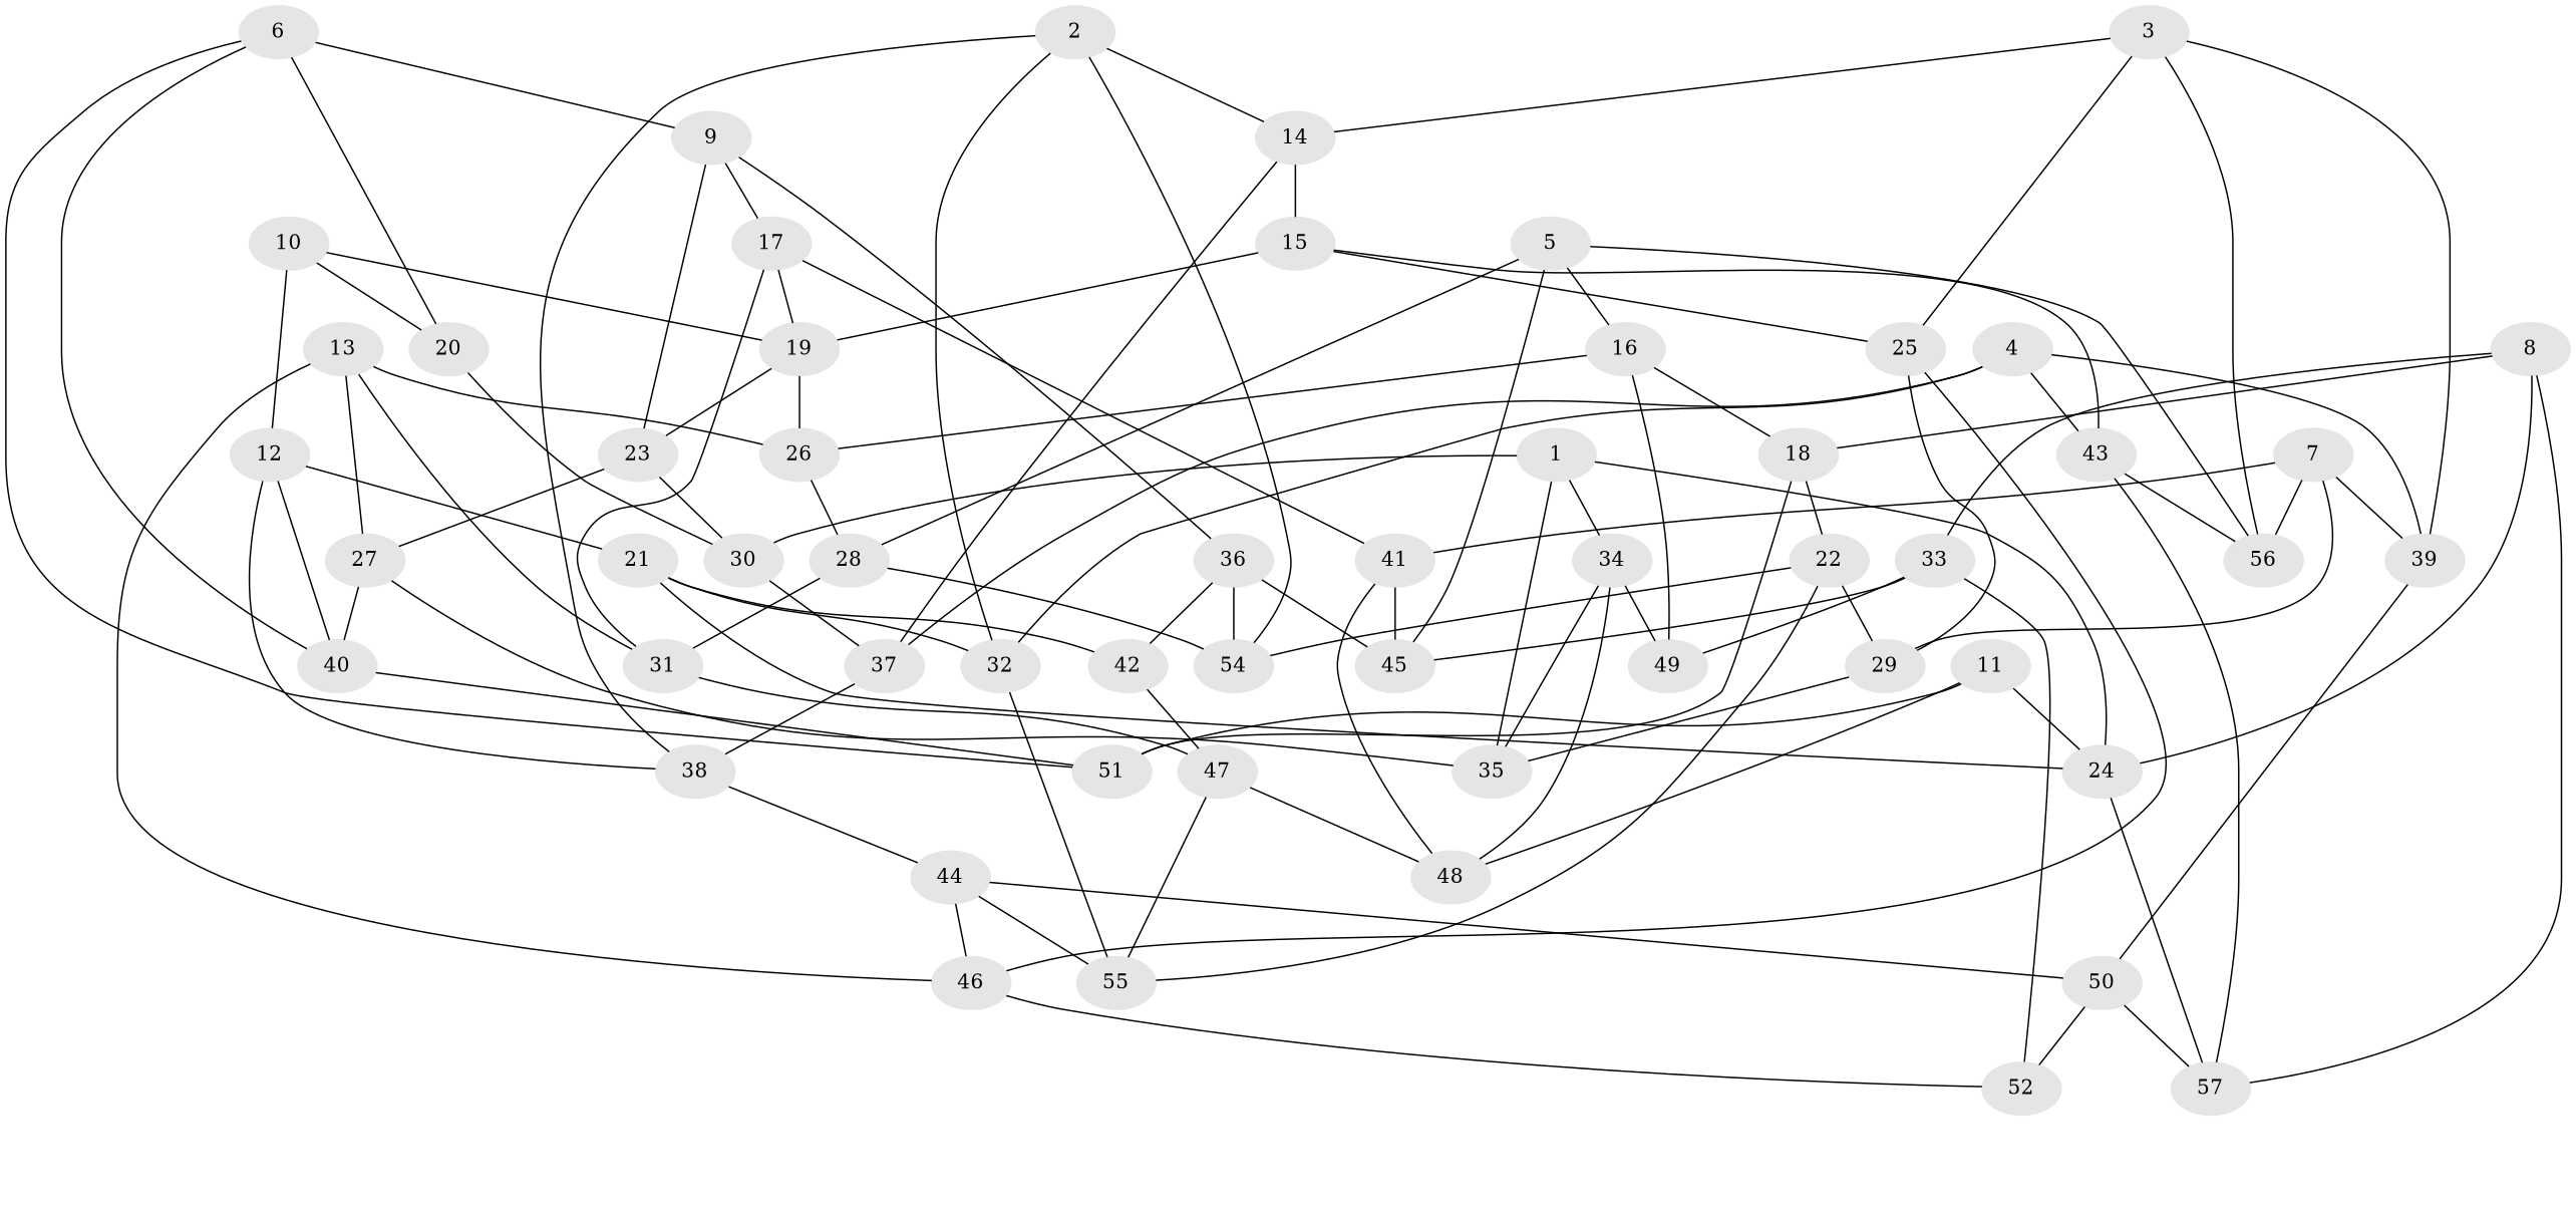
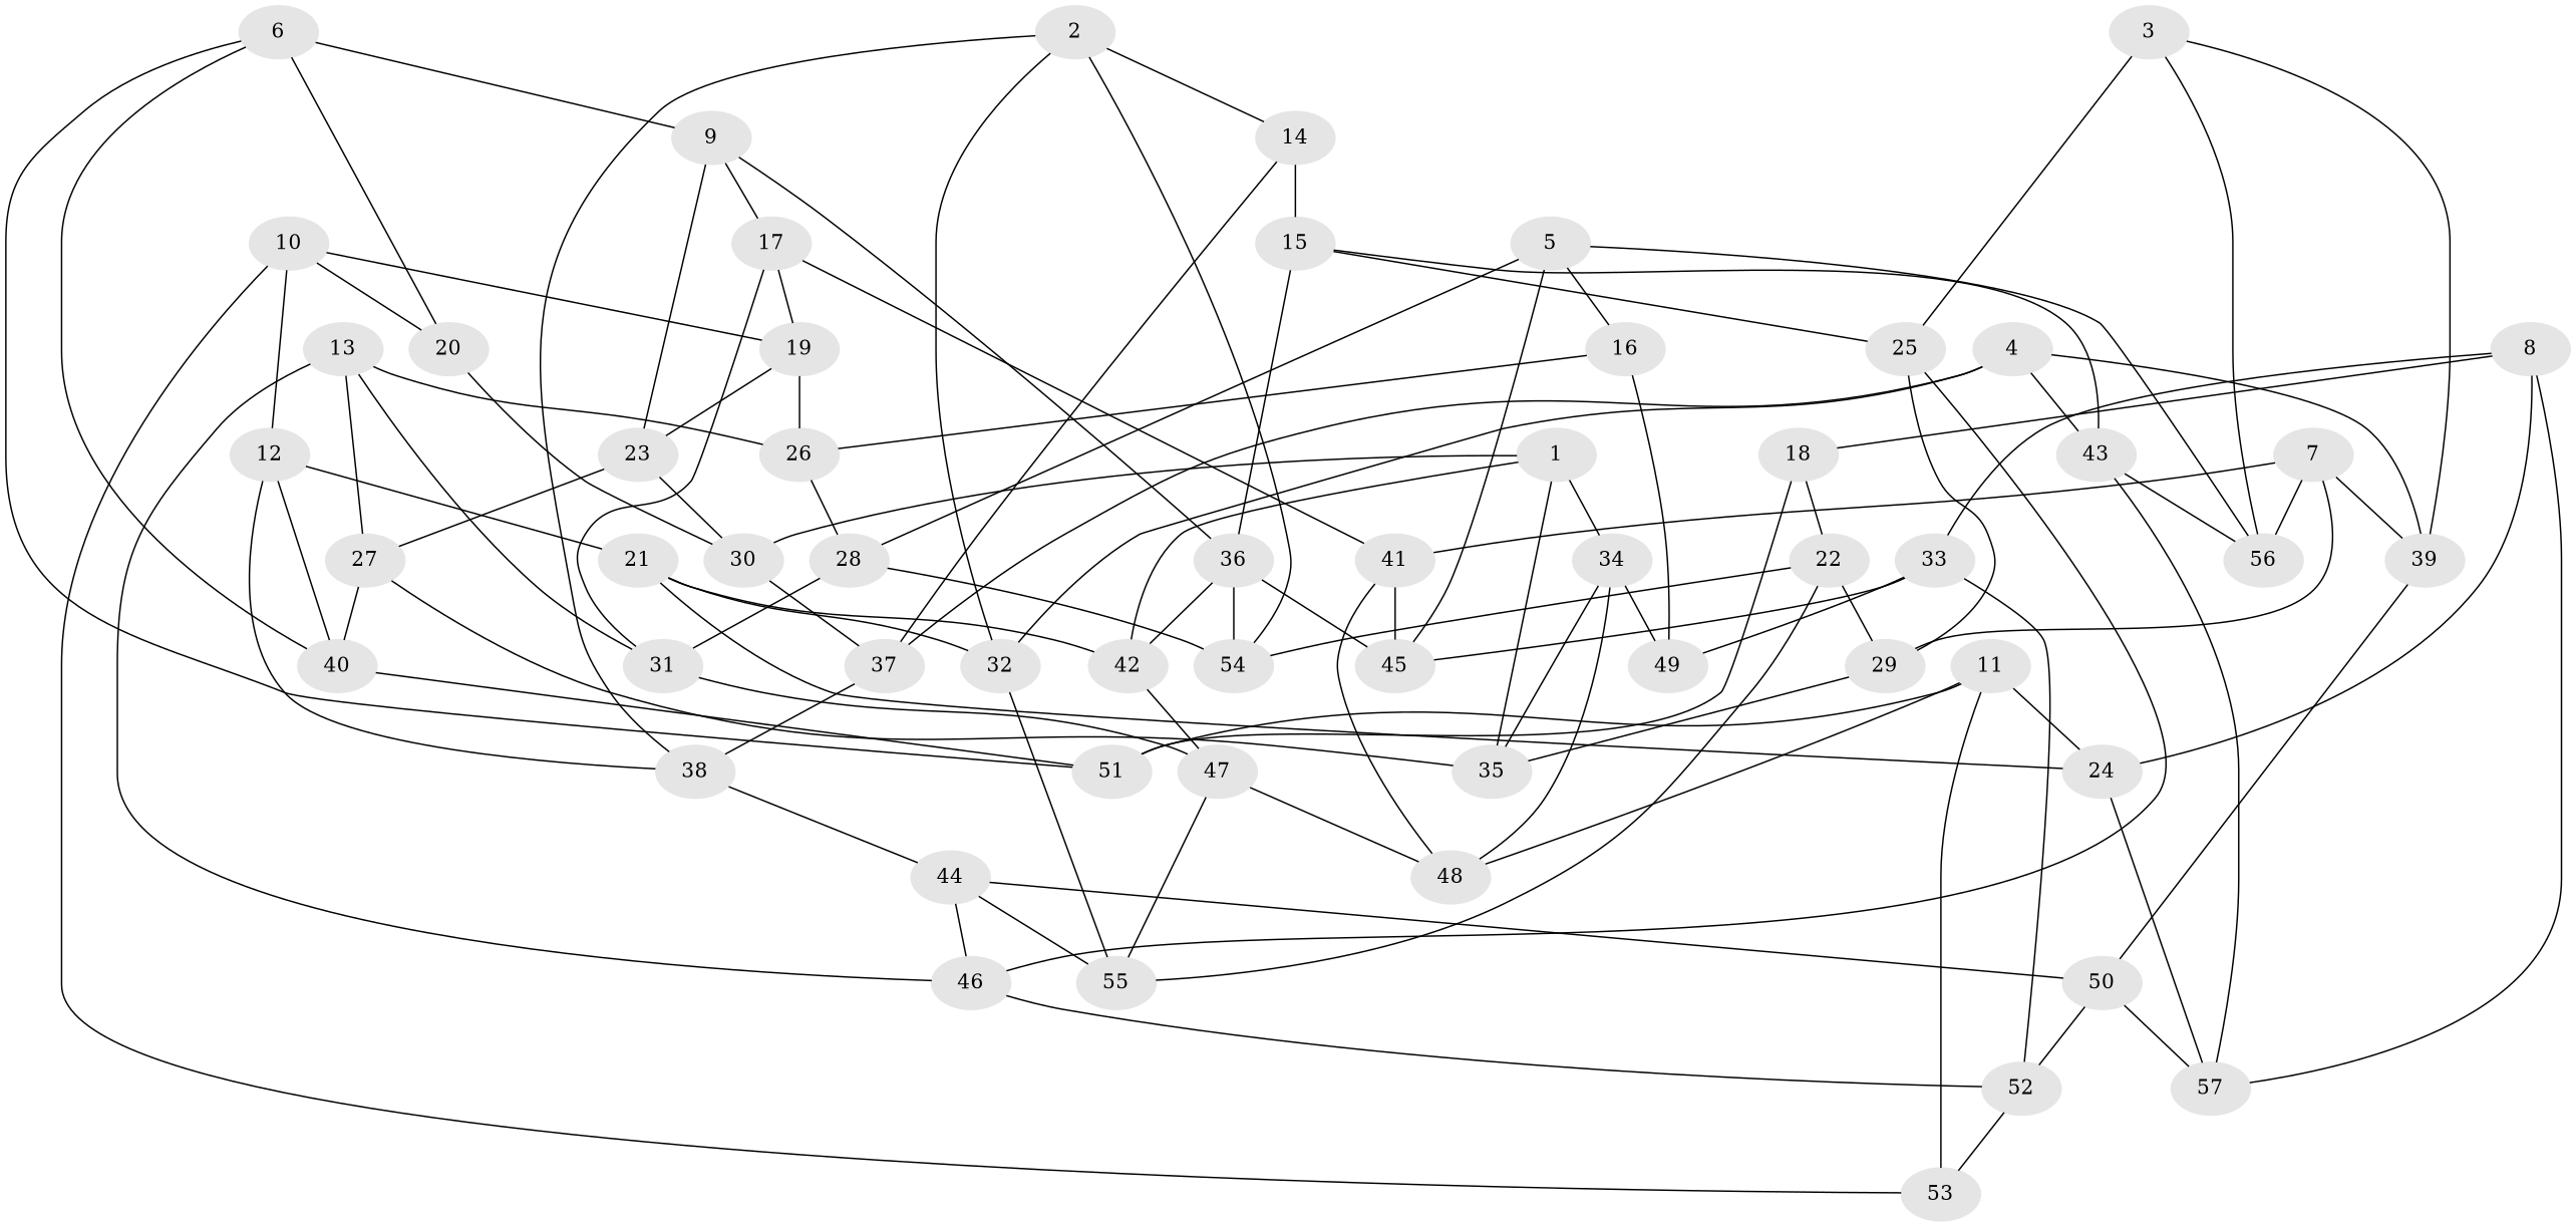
  graph {
    node [color=gray90 style=filled]
    1
    30
    34
    35
    42
    37
    48
    49
    47
    2
    14
    32
    38
    54
    15
    55
    44
    3
    25
    39
    56
    29
    46
    50
    4
    43
    57
    5
    16
    28
    45
    18
    26
    31
    6
    9
    20
    40
    51
    17
    23
    36
    7
    41
    8
    24
    33
    22
    52
    19
    27
    10
    12
+   53
    21
    11
    13
    1 -- 30
    1 -- 34
    1 -- 35
-   1 -- 24
+   1 -- 42
    30 -- 37
    34 -- 35
    34 -- 48
    34 -- 49
    42 -- 47
    37 -- 38
    47 -- 48
    47 -- 55
    2 -- 14
    2 -- 32
    2 -- 38
    2 -- 54
    14 -- 37
    14 -- 15
    32 -- 55
    38 -- 44
    15 -- 25
    15 -- 43
-   15 -- 19
+   15 -- 36
    44 -- 55
    44 -- 46
    44 -- 50
-   3 -- 14
    3 -- 25
    3 -- 39
    3 -- 56
    25 -- 29
    25 -- 46
    39 -- 50
    29 -- 35
    46 -- 52
    50 -- 57
    50 -- 52
    4 -- 37
    4 -- 32
    4 -- 39
    4 -- 43
    43 -- 56
    43 -- 57
    5 -- 56
    5 -- 16
    5 -- 28
    5 -- 45
    16 -- 49
-   16 -- 18
    16 -- 26
    28 -- 54
    28 -- 31
    18 -- 51
    18 -- 22
    26 -- 28
    31 -- 47
    6 -- 9
    6 -- 20
    6 -- 40
    6 -- 51
    9 -- 17
    9 -- 23
    9 -- 36
    20 -- 30
    40 -- 51
    17 -- 31
    17 -- 41
    17 -- 19
    23 -- 30
    23 -- 27
    36 -- 42
    36 -- 54
    36 -- 45
    7 -- 39
    7 -- 56
    7 -- 29
    7 -- 41
    41 -- 48
    41 -- 45
    8 -- 57
    8 -- 18
    8 -- 24
    8 -- 33
    24 -- 57
    33 -- 49
    33 -- 45
    33 -- 52
    22 -- 54
    22 -- 55
    22 -- 29
+   52 -- 53
    19 -- 26
    19 -- 23
    27 -- 35
    27 -- 40
    10 -- 20
    10 -- 19
    10 -- 12
+   10 -- 53
    12 -- 38
    12 -- 40
    12 -- 21
    21 -- 42
    21 -- 32
    21 -- 24
    11 -- 48
    11 -- 51
    11 -- 24
+   11 -- 53
    13 -- 46
    13 -- 26
    13 -- 31
    13 -- 27
  }
